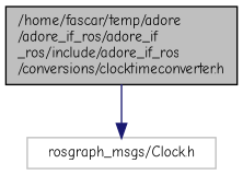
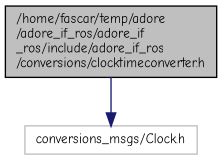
  digraph {
    fontname="Comic Neue"
    node [fontname="Comic Neue" fontsize=10 shape=record style=filled]
    n1 [color=black fillcolor=grey75 fontcolor=black height=0.2 label="/home/fascar/temp/adore\l/adore_if_ros/adore_if\l_ros/include/adore_if_ros\l/conversions/clocktimeconverter.h" width=0.4]
-   n2 [color=grey75 fillcolor=white height=0.2 label="rosgraph_msgs/Clock.h" width=0.4]
+   n2 [color=grey75 fillcolor=white height=0.2 label="conversions_msgs/Clock.h" width=0.4]
    n1 -> n2 [color=midnightblue fontname="Comic Neue" fontsize=10 labelfontname=Helvetica labelfontsize=10 style=solid]
  }
